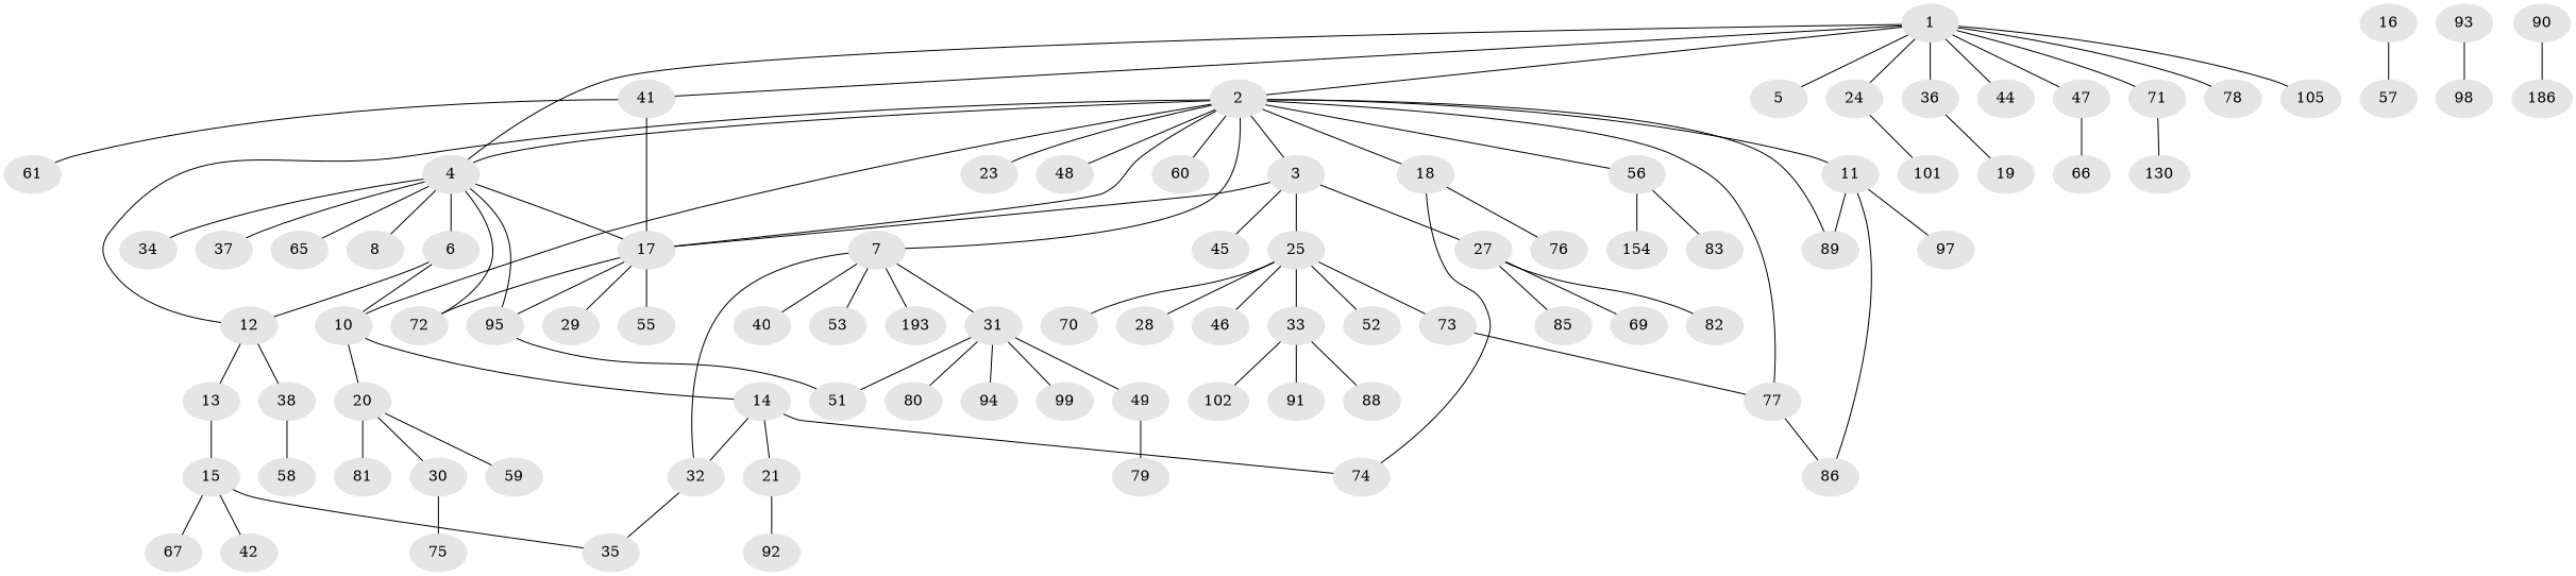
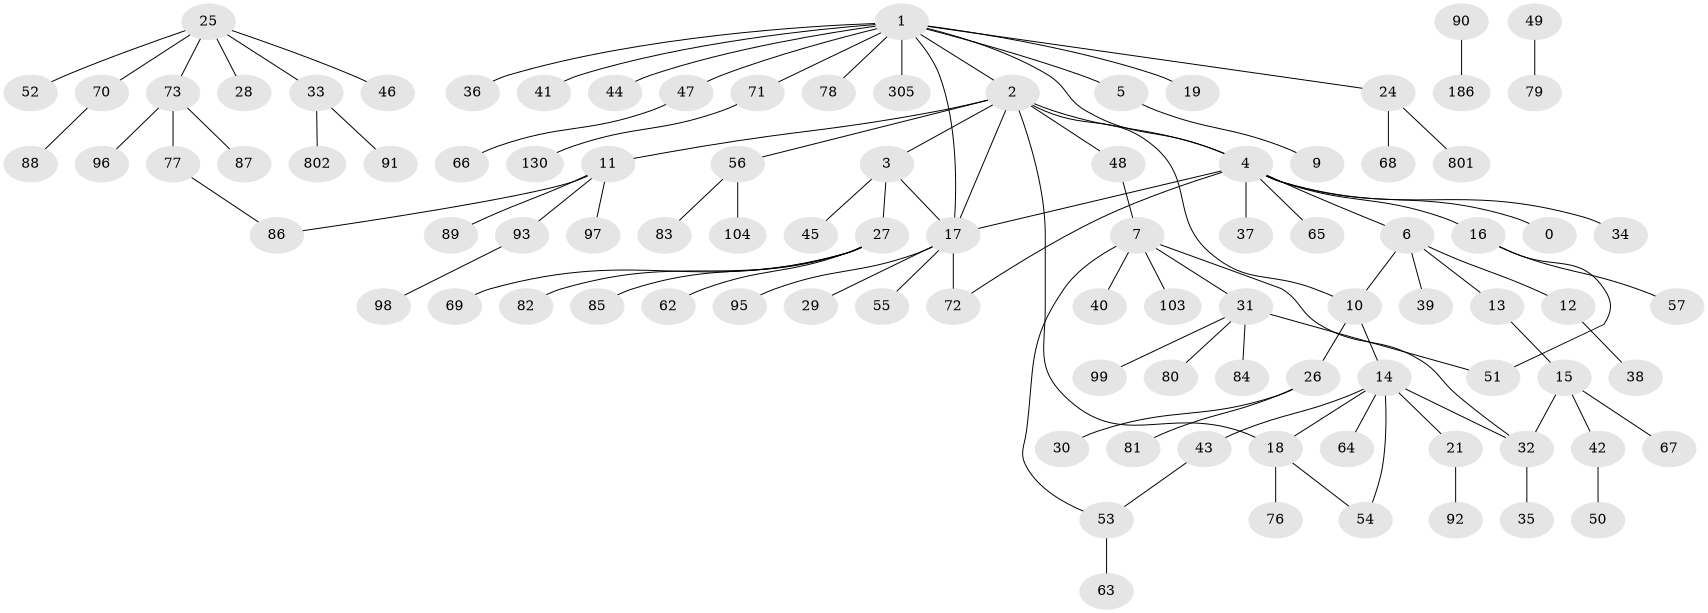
  graph {
    fontname="DejaVu Serif"
    node [color=gray90 fontname="DejaVu Serif" style=filled]
    edge [fontname="DejaVu Serif"]
    1
    2
    4
    5
    17
    19
    24
    36
    41
    44
    47
    71
    78
-   105
+   105 [label=305]
    3
    7
    10
    11
    12
    18
-   23
    48
    56
-   60
    77
    89
    6
-   8
+   8 [label=0]
    16
    34
    37
    65
    72
+   9
    29
    55
    95
-   101
-   61
+   68
+   101 [label=801]
    66
    n42 [label=130]
    25
    27
    45
    31
    32
    40
    53
-   103 [label=193]
+   103
    14
-   26 [label=20]
+   26
    86
    93
    97
    13
    38
-   74
+   74 [label=54]
    76
    83
-   104 [label=154]
+   104
    n62 [label=186]
    90
    28
    33
    46
    52
    70
    73
+   62
    69
    82
    85
+   39
    51
    57
    49
    80
-   84 [label=94]
+   84
    99
    35
+   63
    21
+   43
+   64
    30
-   59
    81
    98
    15
-   58
    67
    42
    92
+   50
    91
    88
-   102
-   75
+   102 [label=802]
+   87
+   96
    79
    1 -- 2
    1 -- 4
    1 -- 5
-   41 -- 17
-   36 -- 19
+   1 -- 17
+   1 -- 19
    1 -- 24
    1 -- 36
    1 -- 41
    1 -- 44
    1 -- 47
    1 -- 71
    1 -- 78
    1 -- 105
    2 -- 4
    2 -- 17
    2 -- 3
-   2 -- 7
+   48 -- 7
    2 -- 10
    2 -- 11
-   2 -- 12
    2 -- 18
-   2 -- 23
    2 -- 48
    2 -- 56
-   2 -- 60
-   2 -- 77
-   2 -- 89
    4 -- 17
    4 -- 6
    4 -- 8
-   4 -- 95
+   4 -- 16
    4 -- 34
    4 -- 37
    4 -- 65
    4 -- 72
+   5 -- 9
    17 -- 72
    17 -- 29
    17 -- 55
    17 -- 95
+   24 -- 68
    24 -- 101
-   41 -- 61
    47 -- 66
    71 -- n42
    3 -- 17
-   3 -- 25
    3 -- 27
    3 -- 45
    7 -- 31
    7 -- 32
    7 -- 40
    7 -- 53
    7 -- 103
    10 -- 14
    10 -- 26
    11 -- 89
    11 -- 86
+   11 -- 93
    11 -- 97
-   12 -- 13
+   6 -- 13
    12 -- 38
    18 -- 74
    18 -- 76
    56 -- 83
    56 -- 104
    77 -- 86
    6 -- 10
    6 -- 12
-   95 -- 51
+   6 -- 39
+   16 -- 51
    16 -- 57
    25 -- 28
    25 -- 33
    25 -- 46
    25 -- 52
    25 -- 70
    25 -- 73
+   27 -- 62
    27 -- 69
    27 -- 82
    27 -- 85
    31 -- 51
-   31 -- 49
    31 -- 80
    31 -- 84
    31 -- 99
    32 -- 35
+   53 -- 63
+   14 -- 18
    14 -- 32
    14 -- 74
    14 -- 21
+   14 -- 43
+   14 -- 64
    26 -- 30
-   26 -- 59
    26 -- 81
    93 -- 98
    13 -- 15
-   38 -- 58
    90 -- n62
    33 -- 91
-   33 -- 88
+   70 -- 88
    33 -- 102
    73 -- 77
+   73 -- 87
+   73 -- 96
    49 -- 79
    21 -- 92
-   30 -- 75
-   15 -- 35
+   43 -- 53
+   15 -- 32
    15 -- 67
    15 -- 42
+   42 -- 50
  }
